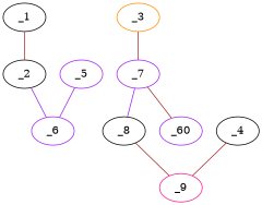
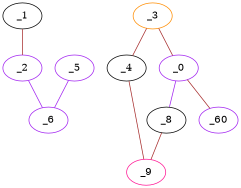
  graph {
    node [charge=0 chem=1 color=black symbol="C  " x=2.866 y=0.12]
    edge [color=brown valence=1]
    _1 [y=0.62]
-   _2 [x=2]
+   _2 [color=purple x=2]
    _6 [color=purple x=2 y=-0.88]
    _3 [color=darkorange x=3.7321]
    _4 [x=3.7321 y=-0.88]
-   _7 [chem=4 color=purple symbol="N  " x=4.6831 y=0.429]
+   _7 [chem=4 color=purple symbol="N  " x=4.6831 y=0.429 label=_0]
    _9 [chem=4 color=deeppink symbol="N  " x=4.6831 y=-1.1891]
    _8 [chem=4 symbol="N  " x=5.2709 y=-0.38]
    n9 [chem=4 color=purple label=_60 symbol="N  " x=4.9921 y=1.38]
    _5 [color=purple y=-1.38]
    _1 -- _2
    _2 -- _6 [color=purple valence=2]
+   _3 -- _4
    _3 -- _7
    _4 -- _9
    _7 -- _8 [color=purple]
    _7 -- n9
    _8 -- _9 [valence=2]
    _5 -- _6 [color=purple]
  }
